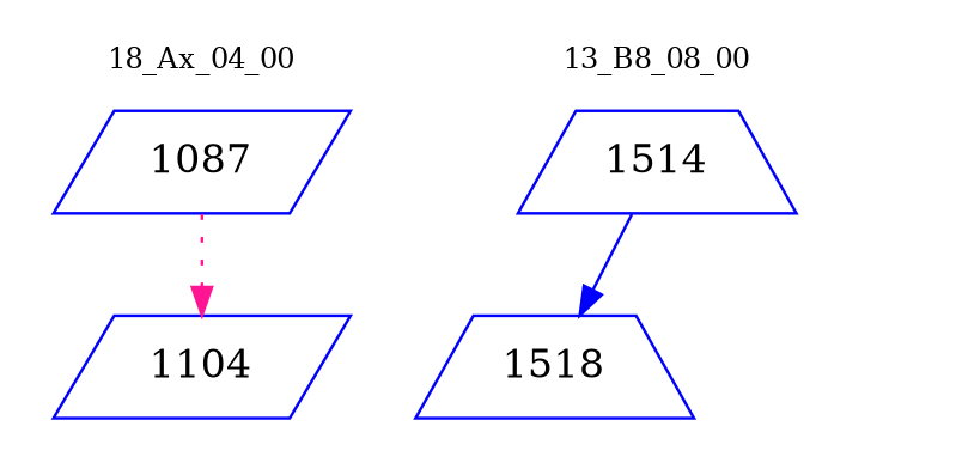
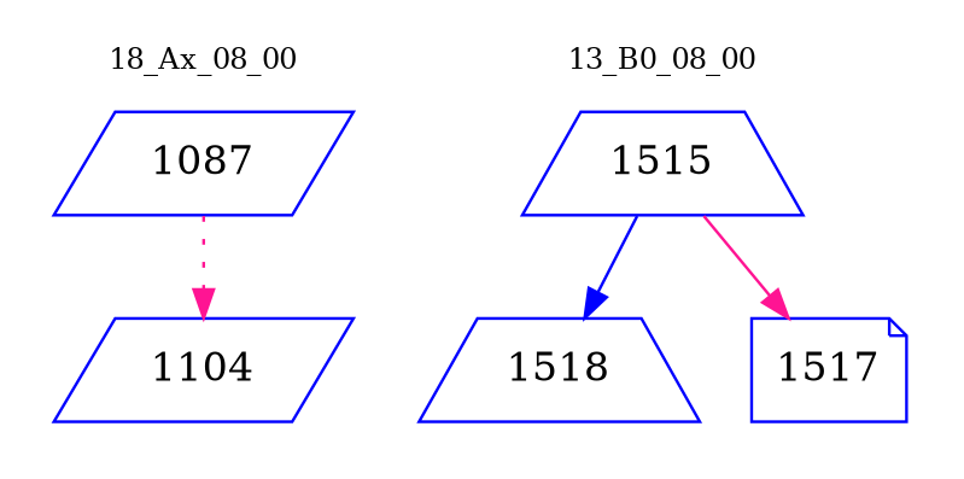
  digraph {
    node [color=blue shape=parallelogram]
    edge [color=deeppink style=solid]
    n1 [label=1087]
    n2 [label=1104]
-   n3 [label=1514 shape=trapezium]
+   n3 [label=1515 shape=trapezium]
    n4 [label=1518 shape=trapezium]
+   n5 [label=1517 shape=note]
    subgraph cluster_1 {
      color=white
      fontsize=10
-     label="18_Ax_04_00"
+     label="18_Ax_08_00"
      n1
      n2
    }
    subgraph cluster_2 {
      color=white
      fontsize=10
-     label="13_B8_08_00"
+     label="13_B0_08_00"
      n3
      n4
+     n5
    }
    n1 -> n2 [style=dotted]
    n3 -> n4 [color=blue]
+   n3 -> n5
  }
